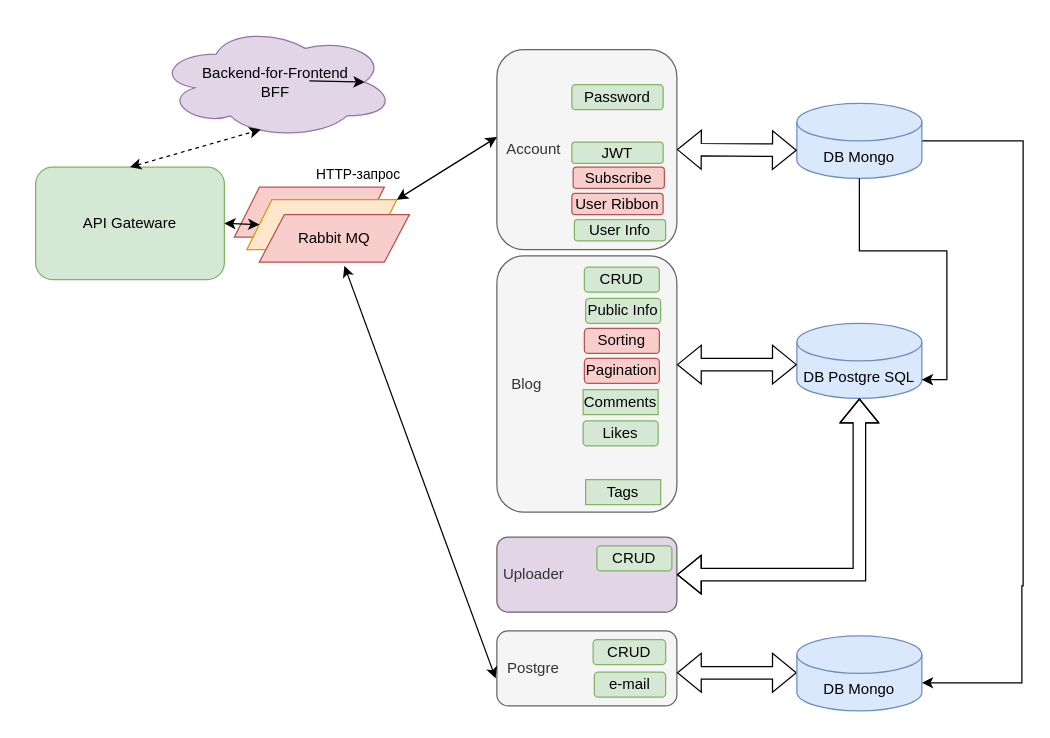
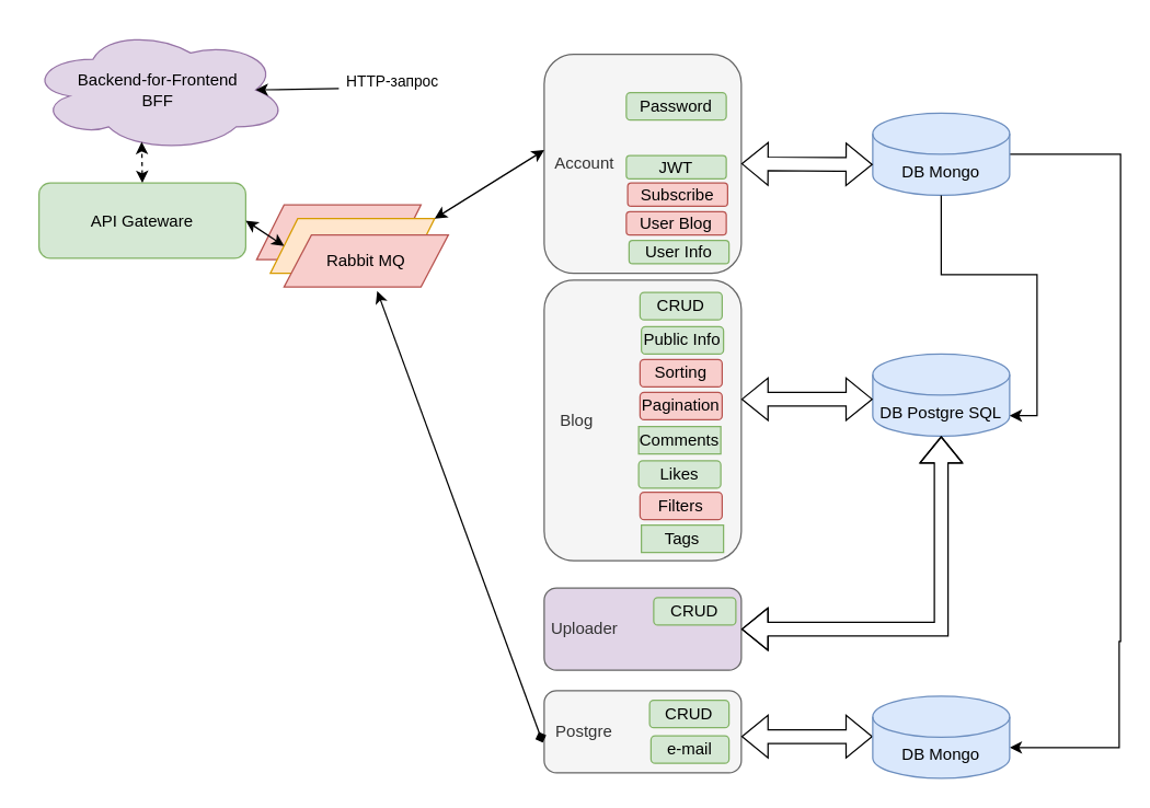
  <mxCell id="0" />
  <mxCell id="1" parent="0" />
- <mxCell id="2" value="Backend-for-Frontend&lt;br&gt;BFF" style="ellipse;shape=cloud;whiteSpace=wrap;html=1;fillColor=#e1d5e7;strokeColor=#9673a6;" parent="1" vertex="1"><mxGeometry x="125" y="20" width="190" height="90" as="geometry" /></mxCell>
- <mxCell id="3" value="API Gateware" style="rounded=1;whiteSpace=wrap;html=1;fillColor=#d5e8d4;strokeColor=#82b366;" parent="1" vertex="1"><mxGeometry x="28" y="133" width="151" height="90" as="geometry" /></mxCell>
+ <mxCell id="2" value="Backend-for-Frontend&lt;br&gt;BFF" style="ellipse;shape=cloud;whiteSpace=wrap;html=1;fillColor=#e1d5e7;strokeColor=#9673a6;" parent="1" vertex="1"><mxGeometry x="20" y="20" width="190" height="90" as="geometry" /></mxCell>
+ <mxCell id="3" value="API Gateware" style="rounded=1;whiteSpace=wrap;html=1;fillColor=#d5e8d4;strokeColor=#82b366;" parent="1" vertex="1"><mxGeometry x="28" y="133" width="151" height="55" as="geometry" /></mxCell>
  <mxCell id="4" value="&amp;nbsp; Account" style="rounded=1;whiteSpace=wrap;html=1;fillColor=#f5f5f5;fontColor=#333333;strokeColor=#666666;align=left;" parent="1" vertex="1"><mxGeometry x="397" y="39" width="144" height="160" as="geometry" /></mxCell>
  <mxCell id="5" value="&amp;nbsp; &amp;nbsp;Blog" style="rounded=1;whiteSpace=wrap;html=1;fillColor=#f5f5f5;fontColor=#333333;strokeColor=#666666;align=left;" parent="1" vertex="1"><mxGeometry x="397" y="204" width="144" height="205" as="geometry" /></mxCell>
  <mxCell id="6" value="&lt;div style=&quot;&quot;&gt;&lt;div style=&quot;&quot;&gt;&amp;nbsp; Postgre&lt;/div&gt;&lt;/div&gt;" style="rounded=1;whiteSpace=wrap;html=1;fillColor=#f5f5f5;fontColor=#333333;strokeColor=#666666;align=left;" parent="1" vertex="1"><mxGeometry x="397" y="504" width="144" height="60" as="geometry" /></mxCell>
  <mxCell id="7" style="edgeStyle=orthogonalEdgeStyle;rounded=0;orthogonalLoop=1;jettySize=auto;html=1;exitX=1;exitY=0.5;exitDx=0;exitDy=0;exitPerimeter=0;entryX=1;entryY=0;entryDx=0;entryDy=37.5;entryPerimeter=0;" parent="1" source="8" target="33" edge="1"><mxGeometry relative="1" as="geometry"><mxPoint x="817" y="469" as="targetPoint" /><Array as="points"><mxPoint x="818" y="112" /><mxPoint x="818" y="468" /><mxPoint x="817" y="468" /><mxPoint x="817" y="546" /></Array></mxGeometry></mxCell>
  <mxCell id="8" value="DB Mongo" style="shape=cylinder3;whiteSpace=wrap;html=1;boundedLbl=1;backgroundOutline=1;size=15;fillColor=#dae8fc;strokeColor=#6c8ebf;" parent="1" vertex="1"><mxGeometry x="637" y="82" width="100" height="60" as="geometry" /></mxCell>
  <mxCell id="9" value="" style="shape=flexArrow;endArrow=classic;startArrow=classic;html=1;rounded=0;exitX=1;exitY=0.5;exitDx=0;exitDy=0;entryX=0;entryY=0;entryDx=0;entryDy=37.5;entryPerimeter=0;" parent="1" source="4" target="8" edge="1"><mxGeometry width="100" height="100" relative="1" as="geometry"><mxPoint x="537" y="199" as="sourcePoint" /><mxPoint x="637" y="99" as="targetPoint" /></mxGeometry></mxCell>
  <mxCell id="10" value="DB Postgre SQL" style="shape=cylinder3;whiteSpace=wrap;html=1;boundedLbl=1;backgroundOutline=1;size=15;fillColor=#dae8fc;strokeColor=#6c8ebf;" parent="1" vertex="1"><mxGeometry x="637" y="258" width="100" height="60" as="geometry" /></mxCell>
  <mxCell id="11" value="" style="shape=flexArrow;endArrow=classic;startArrow=classic;html=1;rounded=0;exitX=1;exitY=0.5;exitDx=0;exitDy=0;" parent="1" edge="1"><mxGeometry width="100" height="100" relative="1" as="geometry"><mxPoint x="541" y="291" as="sourcePoint" /><mxPoint x="637" y="291" as="targetPoint" /></mxGeometry></mxCell>
  <mxCell id="12" value="" style="shape=parallelogram;perimeter=parallelogramPerimeter;whiteSpace=wrap;html=1;fixedSize=1;fillColor=#f8cecc;strokeColor=#b85450;" parent="1" vertex="1"><mxGeometry x="187" y="149" width="120" height="40" as="geometry" /></mxCell>
  <mxCell id="13" value="" style="shape=parallelogram;perimeter=parallelogramPerimeter;whiteSpace=wrap;html=1;fixedSize=1;fillColor=#ffe6cc;strokeColor=#d79b00;" parent="1" vertex="1"><mxGeometry x="197" y="159" width="120" height="40" as="geometry" /></mxCell>
  <mxCell id="14" value="Rabbit MQ" style="shape=parallelogram;perimeter=parallelogramPerimeter;whiteSpace=wrap;html=1;fixedSize=1;fillColor=#f8cecc;strokeColor=#b85450;" parent="1" vertex="1"><mxGeometry x="207" y="171" width="120" height="38" as="geometry" /></mxCell>
  <mxCell id="15" value="HTTP-запрос" style="endArrow=classic;html=1;rounded=0;entryX=0.875;entryY=0.5;entryDx=0;entryDy=0;entryPerimeter=0;" parent="1" target="2" edge="1"><mxGeometry x="-1" y="-40" width="50" height="50" relative="1" as="geometry"><mxPoint x="247" y="64" as="sourcePoint" /><mxPoint x="437" y="229" as="targetPoint" /><mxPoint x="40" y="35" as="offset" /></mxGeometry></mxCell>
  <mxCell id="16" value="e-mail" style="rounded=1;whiteSpace=wrap;html=1;fillColor=#d5e8d4;strokeColor=#82b366;" parent="1" vertex="1"><mxGeometry x="475" y="537" width="57" height="20" as="geometry" /></mxCell>
  <mxCell id="17" value="JWT" style="rounded=1;whiteSpace=wrap;html=1;fillColor=#d5e8d4;strokeColor=#82b366;" parent="1" vertex="1"><mxGeometry x="457" y="113" width="73" height="17" as="geometry" /></mxCell>
  <mxCell id="18" style="edgeStyle=orthogonalEdgeStyle;rounded=0;orthogonalLoop=1;jettySize=auto;html=1;entryX=1;entryY=1;entryDx=0;entryDy=-15;entryPerimeter=0;" parent="1" source="8" target="10" edge="1"><mxGeometry relative="1" as="geometry" /></mxCell>
  <mxCell id="19" value="Sorting" style="rounded=1;whiteSpace=wrap;html=1;fillColor=#f8cecc;strokeColor=#b85450;" parent="1" vertex="1"><mxGeometry x="467" y="262" width="60" height="20" as="geometry" /></mxCell>
  <mxCell id="20" value="CRUD" style="rounded=1;whiteSpace=wrap;html=1;fillColor=#d5e8d4;strokeColor=#82b366;" parent="1" vertex="1"><mxGeometry x="467" y="213" width="60" height="20" as="geometry" /></mxCell>
  <mxCell id="21" value="Pagination" style="rounded=1;whiteSpace=wrap;html=1;fillColor=#f8cecc;strokeColor=#b85450;" parent="1" vertex="1"><mxGeometry x="467" y="286" width="60" height="20" as="geometry" /></mxCell>
  <mxCell id="22" value="Comments" style="whiteSpace=wrap;html=1;fillColor=#d5e8d4;strokeColor=#82b366;rounded=0;" parent="1" vertex="1"><mxGeometry x="466" y="311" width="60" height="20" as="geometry" /></mxCell>
  <mxCell id="23" value="Likes" style="rounded=1;whiteSpace=wrap;html=1;fillColor=#d5e8d4;strokeColor=#82b366;" parent="1" vertex="1"><mxGeometry x="466" y="336" width="60" height="20" as="geometry" /></mxCell>
  <mxCell id="24" value="Public Info" style="rounded=1;whiteSpace=wrap;html=1;fillColor=#d5e8d4;strokeColor=#82b366;" parent="1" vertex="1"><mxGeometry x="468" y="238" width="60" height="20" as="geometry" /></mxCell>
  <mxCell id="25" value="Password" style="rounded=1;whiteSpace=wrap;html=1;fillColor=#d5e8d4;strokeColor=#82b366;" parent="1" vertex="1"><mxGeometry x="457" y="67" width="73" height="20" as="geometry" /></mxCell>
  <mxCell id="26" value="Subscribe" style="rounded=1;whiteSpace=wrap;html=1;fillColor=#f8cecc;strokeColor=#b85450;" parent="1" vertex="1"><mxGeometry x="458" y="133" width="73" height="17" as="geometry" /></mxCell>
- <mxCell id="27" value="User Ribbon" style="rounded=1;whiteSpace=wrap;html=1;fillColor=#f8cecc;strokeColor=#b85450;" parent="1" vertex="1"><mxGeometry x="457" y="154" width="73" height="17" as="geometry" /></mxCell>
+ <mxCell id="27" value="User Blog" style="rounded=1;whiteSpace=wrap;html=1;fillColor=#f8cecc;strokeColor=#b85450;" parent="1" vertex="1"><mxGeometry x="457" y="154" width="73" height="17" as="geometry" /></mxCell>
+ <mxCell id="28" value="Filters" style="rounded=1;whiteSpace=wrap;html=1;fillColor=#f8cecc;strokeColor=#b85450;" parent="1" vertex="1"><mxGeometry x="467" y="359" width="60" height="20" as="geometry" /></mxCell>
  <mxCell id="29" value="User Info" style="rounded=1;whiteSpace=wrap;html=1;fillColor=#d5e8d4;strokeColor=#82b366;" parent="1" vertex="1"><mxGeometry x="459" y="175" width="73" height="17" as="geometry" /></mxCell>
  <mxCell id="30" value="Tags" style="whiteSpace=wrap;html=1;fillColor=#d5e8d4;strokeColor=#82b366;rounded=0;" parent="1" vertex="1"><mxGeometry x="468" y="383" width="60" height="20" as="geometry" /></mxCell>
  <mxCell id="31" value="CRUD" style="rounded=1;whiteSpace=wrap;html=1;fillColor=#d5e8d4;strokeColor=#82b366;" parent="1" vertex="1"><mxGeometry x="474" y="511" width="58" height="20" as="geometry" /></mxCell>
  <mxCell id="32" value="" style="shape=flexArrow;endArrow=classic;startArrow=classic;html=1;rounded=0;exitX=1;exitY=0.5;exitDx=0;exitDy=0;" parent="1" edge="1"><mxGeometry width="100" height="100" relative="1" as="geometry"><mxPoint x="541" y="537.5" as="sourcePoint" /><mxPoint x="637" y="537.5" as="targetPoint" /></mxGeometry></mxCell>
  <mxCell id="33" value="DB Mongo" style="shape=cylinder3;whiteSpace=wrap;html=1;boundedLbl=1;backgroundOutline=1;size=15;fillColor=#dae8fc;strokeColor=#6c8ebf;" parent="1" vertex="1"><mxGeometry x="637" y="508" width="100" height="60" as="geometry" /></mxCell>
  <mxCell id="34" value="" style="endArrow=classic;startArrow=classic;html=1;rounded=0;exitX=1;exitY=0;exitDx=0;exitDy=0;" parent="1" source="13" edge="1"><mxGeometry width="50" height="50" relative="1" as="geometry"><mxPoint x="347" y="159" as="sourcePoint" /><mxPoint x="397" y="109" as="targetPoint" /></mxGeometry></mxCell>
- <mxCell id="35" value="" style="endArrow=classic;startArrow=classic;html=1;rounded=0;entryX=-0.007;entryY=0.633;entryDx=0;entryDy=0;exitX=0.567;exitY=1.079;exitDx=0;exitDy=0;exitPerimeter=0;entryPerimeter=0;" parent="1" source="14" target="6" edge="1"><mxGeometry width="50" height="50" relative="1" as="geometry"><mxPoint x="317" y="188" as="sourcePoint" /><mxPoint x="397" y="336" as="targetPoint" /></mxGeometry></mxCell>
+ <mxCell id="35" value="" style="endArrow=diamond;startArrow=classic;html=1;rounded=0;entryX=-0.007;entryY=0.633;entryDx=0;entryDy=0;exitX=0.567;exitY=1.079;exitDx=0;exitDy=0;exitPerimeter=0;entryPerimeter=0;" parent="1" source="14" target="6" edge="1"><mxGeometry width="50" height="50" relative="1" as="geometry"><mxPoint x="317" y="188" as="sourcePoint" /><mxPoint x="397" y="336" as="targetPoint" /></mxGeometry></mxCell>
  <mxCell id="36" value="" style="endArrow=classic;startArrow=classic;html=1;rounded=0;entryX=0.437;entryY=0.922;entryDx=0;entryDy=0;entryPerimeter=0;exitX=0.5;exitY=0;exitDx=0;exitDy=0;dashed=1;" parent="1" source="3" target="2" edge="1"><mxGeometry width="50" height="50" relative="1" as="geometry"><mxPoint x="55" y="318" as="sourcePoint" /><mxPoint x="187" y="295" as="targetPoint" /></mxGeometry></mxCell>
  <mxCell id="37" value="" style="endArrow=classic;startArrow=classic;html=1;rounded=0;entryX=0;entryY=0.5;entryDx=0;entryDy=0;exitX=1;exitY=0.5;exitDx=0;exitDy=0;" parent="1" source="3" target="13" edge="1"><mxGeometry width="50" height="50" relative="1" as="geometry"><mxPoint x="114" y="143" as="sourcePoint" /><mxPoint x="113" y="113" as="targetPoint" /></mxGeometry></mxCell>
  <mxCell id="38" value="&lt;div style=&quot;&quot;&gt;&lt;div style=&quot;&quot;&gt;&amp;nbsp;Uploader&lt;/div&gt;&lt;/div&gt;" style="rounded=1;whiteSpace=wrap;html=1;fillColor=#e1d5e7;fontColor=#333333;strokeColor=#666666;align=left;" vertex="1" parent="1"><mxGeometry x="397" y="429" width="144" height="60" as="geometry" /></mxCell>
  <mxCell id="39" value="CRUD" style="rounded=1;whiteSpace=wrap;html=1;fillColor=#d5e8d4;strokeColor=#82b366;" vertex="1" parent="1"><mxGeometry x="477" y="436" width="60" height="20" as="geometry" /></mxCell>
  <mxCell id="40" value="" style="shape=flexArrow;endArrow=classic;startArrow=classic;html=1;rounded=0;exitX=1;exitY=0.5;exitDx=0;exitDy=0;" edge="1" parent="1" source="38"><mxGeometry width="100" height="100" relative="1" as="geometry"><mxPoint x="587" y="418" as="sourcePoint" /><mxPoint x="687" y="318" as="targetPoint" /><Array as="points"><mxPoint x="687" y="459" /></Array></mxGeometry></mxCell>
